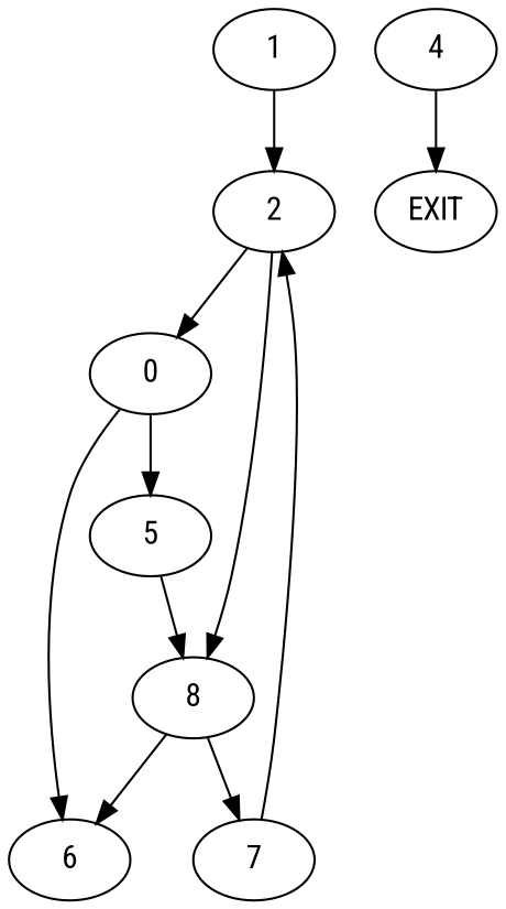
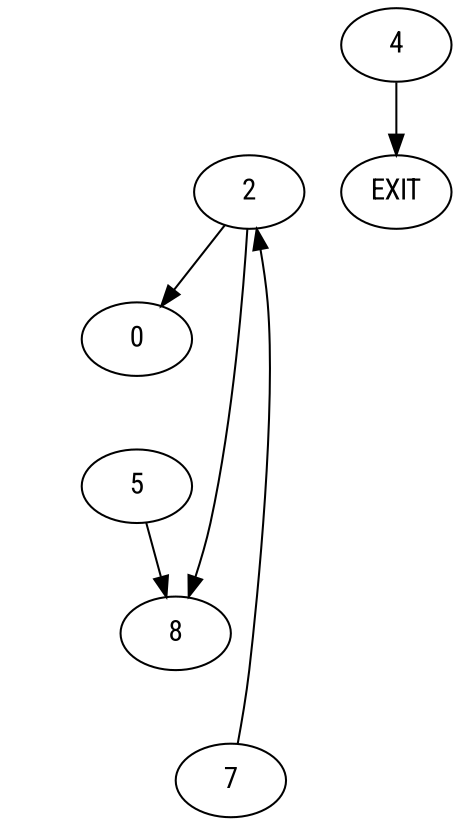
  digraph {
    fontname="Roboto Condensed"
    node [fontname="Roboto Condensed"]
    edge [fontname="Roboto Condensed"]
-   1
    2
    n3 [label=EXIT]
    n4 [label=0]
    8
    5
-   6
    4
    7
-   1 -> 2
    2 -> n4
    2 -> 8
-   n4 -> 5
-   n4 -> 6
-   8 -> 6
-   8 -> 7
    5 -> 8
    4 -> n3
    7 -> 2
  }
